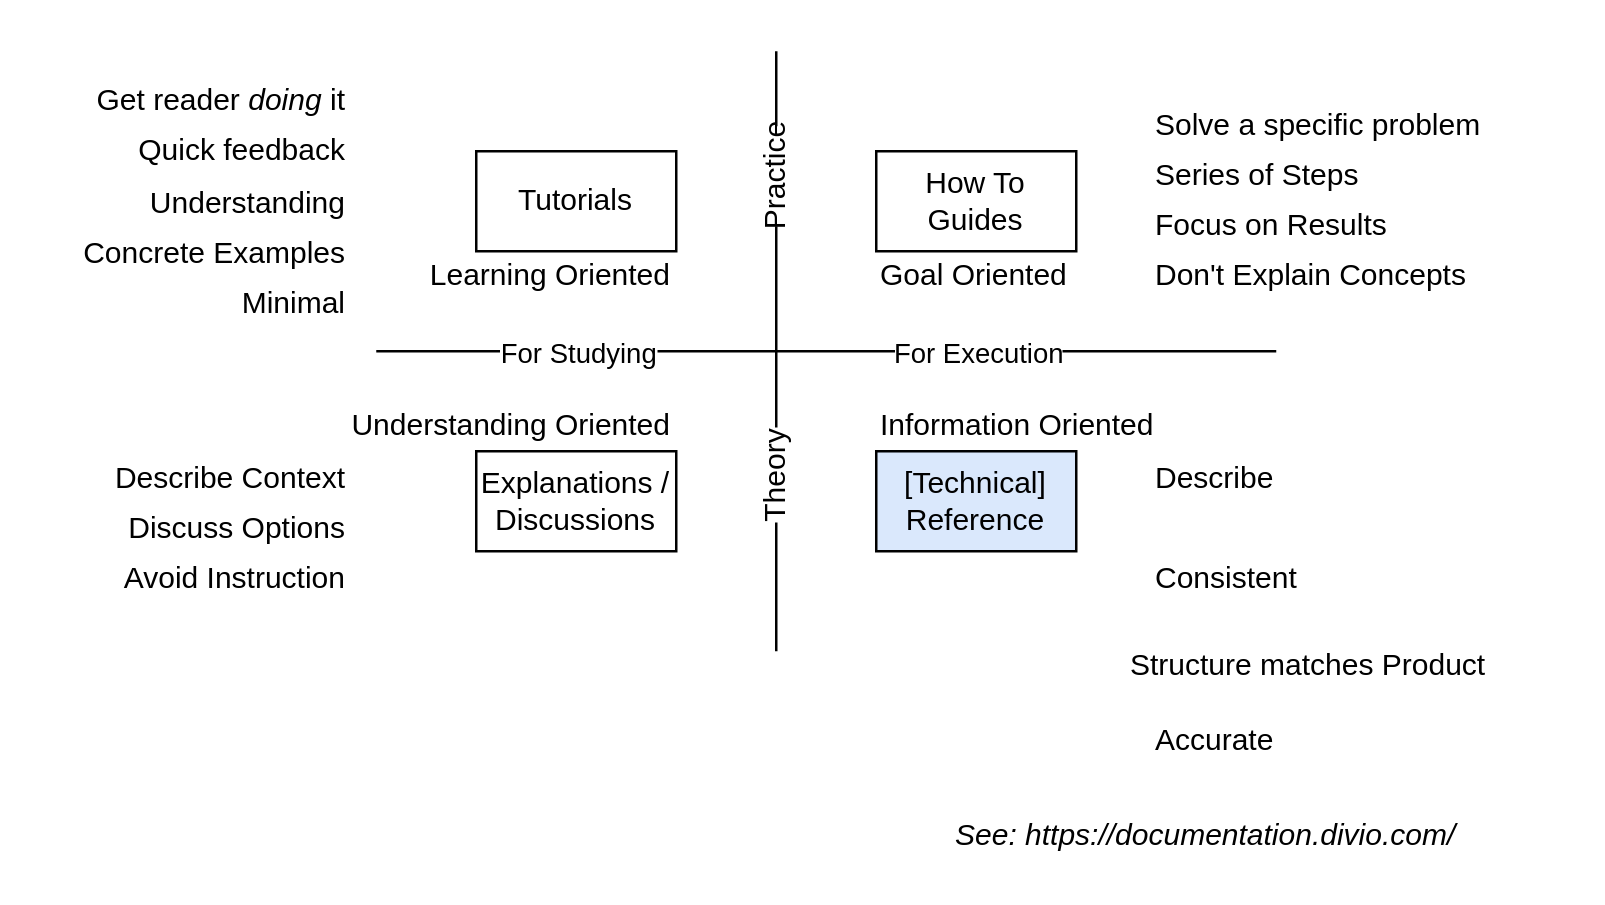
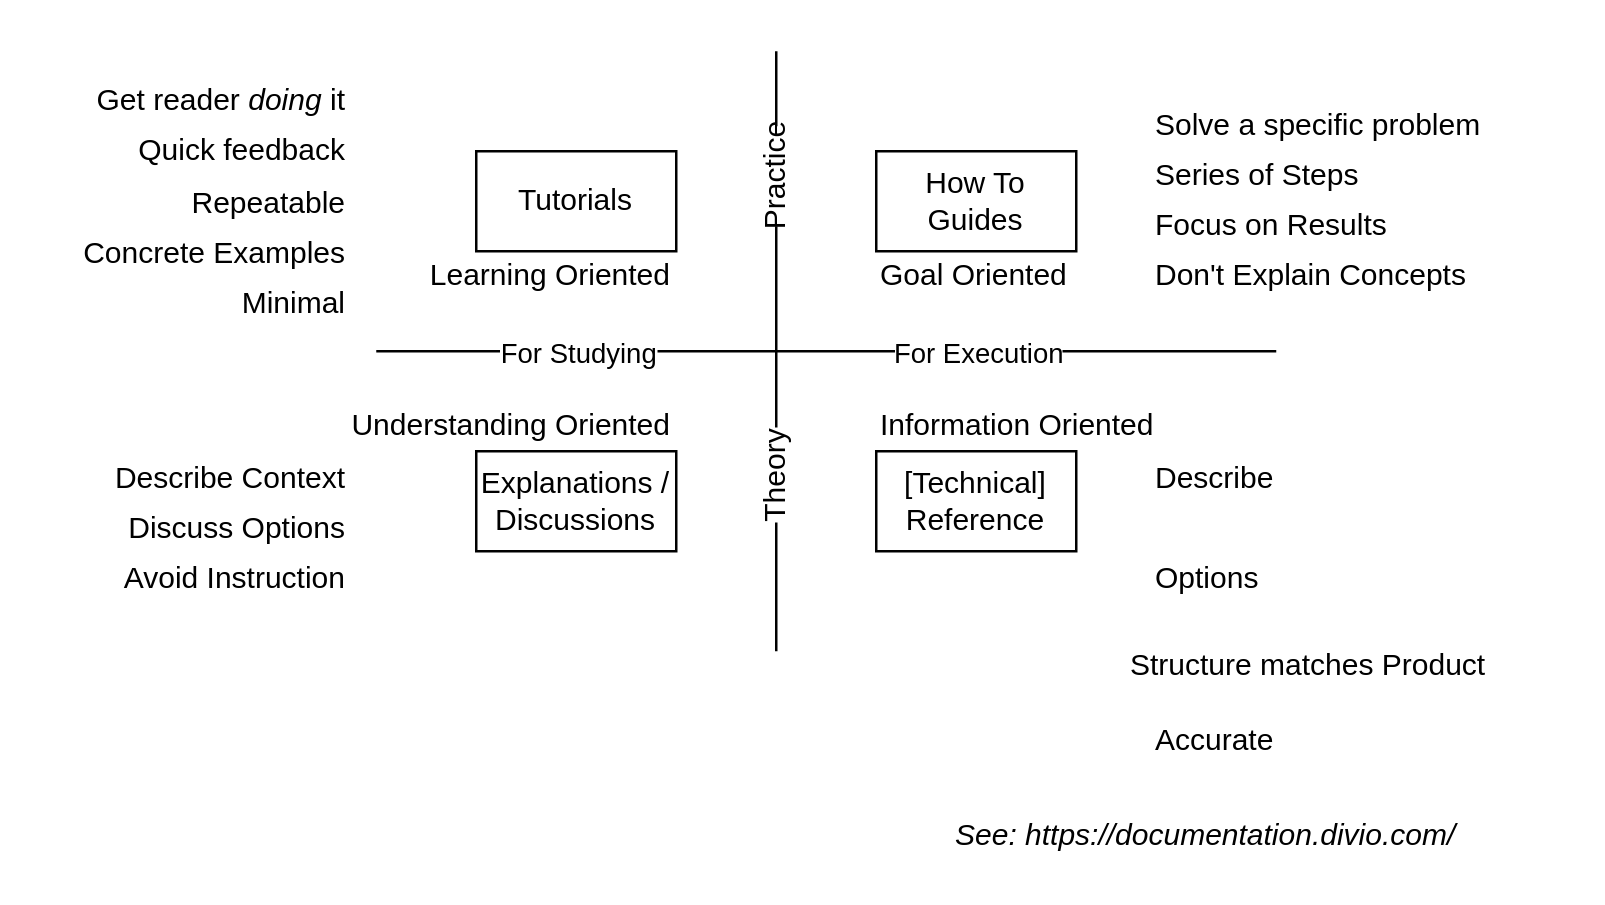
  <mxCell id="0" />
  <mxCell id="1" parent="0" />
  <mxCell id="2" value="" style="endArrow=none;html=1;" edge="1" parent="1" target="15"><mxGeometry width="50" height="50" relative="1" as="geometry"><mxPoint x="310" y="260" as="sourcePoint" /><mxPoint x="310" y="20" as="targetPoint" /></mxGeometry></mxCell>
  <mxCell id="3" value="Explanations / Discussions" style="rounded=0;whiteSpace=wrap;html=1;" vertex="1" parent="1"><mxGeometry x="190" y="180" width="80" height="40" as="geometry" /></mxCell>
  <mxCell id="4" value="Tutorials" style="rounded=0;whiteSpace=wrap;html=1;" vertex="1" parent="1"><mxGeometry x="190" y="60" width="80" height="40" as="geometry" /></mxCell>
  <mxCell id="5" value="How To Guides" style="rounded=0;whiteSpace=wrap;html=1;" vertex="1" parent="1"><mxGeometry x="350" y="60" width="80" height="40" as="geometry" /></mxCell>
- <mxCell id="6" value="[Technical]&lt;br&gt;Reference" style="rounded=0;whiteSpace=wrap;html=1;fillColor=#dae8fc;" vertex="1" parent="1"><mxGeometry x="350" y="180" width="80" height="40" as="geometry" /></mxCell>
+ <mxCell id="6" value="[Technical]&lt;br&gt;Reference" style="rounded=0;whiteSpace=wrap;html=1;" vertex="1" parent="1"><mxGeometry x="350" y="180" width="80" height="40" as="geometry" /></mxCell>
  <mxCell id="7" value="Learning Oriented" style="text;html=1;strokeColor=none;fillColor=none;align=right;verticalAlign=middle;whiteSpace=wrap;rounded=0;" vertex="1" parent="1"><mxGeometry x="110" y="100" width="160" height="20" as="geometry" /></mxCell>
  <mxCell id="8" value="Understanding Oriented" style="text;html=1;strokeColor=none;fillColor=none;align=right;verticalAlign=middle;whiteSpace=wrap;rounded=0;" vertex="1" parent="1"><mxGeometry x="110" y="160" width="160" height="20" as="geometry" /></mxCell>
  <mxCell id="9" value="Goal Oriented" style="text;html=1;strokeColor=none;fillColor=none;align=left;verticalAlign=middle;whiteSpace=wrap;rounded=0;" vertex="1" parent="1"><mxGeometry x="350" y="100" width="160" height="20" as="geometry" /></mxCell>
  <mxCell id="10" value="Information Oriented" style="text;html=1;strokeColor=none;fillColor=none;align=left;verticalAlign=middle;whiteSpace=wrap;rounded=0;" vertex="1" parent="1"><mxGeometry x="350" y="160" width="160" height="20" as="geometry" /></mxCell>
  <mxCell id="11" value="" style="endArrow=none;html=1;" edge="1" parent="1"><mxGeometry width="50" height="50" relative="1" as="geometry"><mxPoint x="150" y="140" as="sourcePoint" /><mxPoint x="510" y="140" as="targetPoint" /></mxGeometry></mxCell>
  <mxCell id="12" value="For Studying" style="edgeLabel;html=1;align=center;verticalAlign=middle;resizable=0;points=[];" vertex="1" connectable="0" parent="11"><mxGeometry x="-0.664" relative="1" as="geometry"><mxPoint x="20" as="offset" /></mxGeometry></mxCell>
  <mxCell id="13" value="For Execution" style="edgeLabel;html=1;align=center;verticalAlign=middle;resizable=0;points=[];" vertex="1" connectable="0" parent="11"><mxGeometry x="-0.664" relative="1" as="geometry"><mxPoint x="180" as="offset" /></mxGeometry></mxCell>
  <mxCell id="14" value="" style="endArrow=none;html=1;" edge="1" parent="1" source="15"><mxGeometry width="50" height="50" relative="1" as="geometry"><mxPoint x="310" y="260" as="sourcePoint" /><mxPoint x="310" y="20" as="targetPoint" /></mxGeometry></mxCell>
  <mxCell id="15" value="Practice" style="text;html=1;strokeColor=none;fillColor=none;align=center;verticalAlign=middle;whiteSpace=wrap;rounded=0;rotation=-90;" vertex="1" parent="1"><mxGeometry x="290" y="60" width="40" height="20" as="geometry" /></mxCell>
  <mxCell id="16" value="Theory" style="text;html=1;strokeColor=none;fillColor=none;align=center;verticalAlign=middle;whiteSpace=wrap;rounded=0;rotation=-90;labelBackgroundColor=#ffffff;" vertex="1" parent="1"><mxGeometry x="290" y="180" width="40" height="20" as="geometry" /></mxCell>
  <mxCell id="17" value="Get reader &lt;i&gt;doing&lt;/i&gt; it" style="text;html=1;strokeColor=none;fillColor=none;align=right;verticalAlign=middle;whiteSpace=wrap;rounded=0;labelBackgroundColor=#ffffff;" vertex="1" parent="1"><mxGeometry x="20" y="30" width="120" height="20" as="geometry" /></mxCell>
  <mxCell id="18" value="Quick feedback" style="text;html=1;strokeColor=none;fillColor=none;align=right;verticalAlign=middle;whiteSpace=wrap;rounded=0;labelBackgroundColor=#ffffff;" vertex="1" parent="1"><mxGeometry x="20" y="50" width="120" height="20" as="geometry" /></mxCell>
- <mxCell id="19" value="Understanding" style="text;html=1;strokeColor=none;fillColor=none;align=right;verticalAlign=middle;whiteSpace=wrap;rounded=0;labelBackgroundColor=#ffffff;" vertex="1" parent="1"><mxGeometry x="20" y="71" width="120" height="20" as="geometry" /></mxCell>
+ <mxCell id="19" value="Repeatable" style="text;html=1;strokeColor=none;fillColor=none;align=right;verticalAlign=middle;whiteSpace=wrap;rounded=0;labelBackgroundColor=#ffffff;" vertex="1" parent="1"><mxGeometry x="20" y="71" width="120" height="20" as="geometry" /></mxCell>
  <mxCell id="20" value="Concrete Examples" style="text;html=1;strokeColor=none;fillColor=none;align=right;verticalAlign=middle;whiteSpace=wrap;rounded=0;labelBackgroundColor=#ffffff;" vertex="1" parent="1"><mxGeometry x="20" y="91" width="120" height="20" as="geometry" /></mxCell>
  <mxCell id="21" value="Minimal" style="text;html=1;strokeColor=none;fillColor=none;align=right;verticalAlign=middle;whiteSpace=wrap;rounded=0;labelBackgroundColor=#ffffff;" vertex="1" parent="1"><mxGeometry x="20" y="111" width="120" height="20" as="geometry" /></mxCell>
  <mxCell id="22" value="Series of Steps" style="text;html=1;strokeColor=none;fillColor=none;align=left;verticalAlign=middle;whiteSpace=wrap;rounded=0;labelBackgroundColor=#ffffff;" vertex="1" parent="1"><mxGeometry x="460" y="60" width="150" height="20" as="geometry" /></mxCell>
  <mxCell id="23" value="Focus on Results" style="text;html=1;strokeColor=none;fillColor=none;align=left;verticalAlign=middle;whiteSpace=wrap;rounded=0;labelBackgroundColor=#ffffff;" vertex="1" parent="1"><mxGeometry x="460" y="80" width="150" height="20" as="geometry" /></mxCell>
  <mxCell id="24" value="Solve a specific problem" style="text;html=1;strokeColor=none;fillColor=none;align=left;verticalAlign=middle;whiteSpace=wrap;rounded=0;labelBackgroundColor=#ffffff;" vertex="1" parent="1"><mxGeometry x="460" y="40" width="150" height="20" as="geometry" /></mxCell>
  <mxCell id="25" value="Don't Explain Concepts" style="text;html=1;strokeColor=none;fillColor=none;align=left;verticalAlign=middle;whiteSpace=wrap;rounded=0;labelBackgroundColor=#ffffff;" vertex="1" parent="1"><mxGeometry x="460" y="100" width="150" height="20" as="geometry" /></mxCell>
  <mxCell id="26" value="Describe" style="text;html=1;strokeColor=none;fillColor=none;align=left;verticalAlign=middle;whiteSpace=wrap;rounded=0;labelBackgroundColor=#ffffff;" vertex="1" parent="1"><mxGeometry x="460" y="181" width="150" height="20" as="geometry" /></mxCell>
  <mxCell id="27" value="Accurate" style="text;html=1;strokeColor=none;fillColor=none;align=left;verticalAlign=middle;whiteSpace=wrap;rounded=0;labelBackgroundColor=#ffffff;" vertex="1" parent="1"><mxGeometry x="460" y="286" width="150" height="20" as="geometry" /></mxCell>
- <mxCell id="28" value="Consistent" style="text;html=1;strokeColor=none;fillColor=none;align=left;verticalAlign=middle;whiteSpace=wrap;rounded=0;labelBackgroundColor=#ffffff;" vertex="1" parent="1"><mxGeometry x="460" y="221" width="150" height="20" as="geometry" /></mxCell>
+ <mxCell id="28" value="Options" style="text;html=1;strokeColor=none;fillColor=none;align=left;verticalAlign=middle;whiteSpace=wrap;rounded=0;labelBackgroundColor=#ffffff;" vertex="1" parent="1"><mxGeometry x="460" y="221" width="150" height="20" as="geometry" /></mxCell>
  <mxCell id="29" value="Structure matches Product" style="text;html=1;strokeColor=none;fillColor=none;align=left;verticalAlign=middle;whiteSpace=wrap;rounded=0;labelBackgroundColor=#ffffff;" vertex="1" parent="1"><mxGeometry x="450" y="256" width="150" height="20" as="geometry" /></mxCell>
  <mxCell id="30" value="Describe Context" style="text;html=1;strokeColor=none;fillColor=none;align=right;verticalAlign=middle;whiteSpace=wrap;rounded=0;labelBackgroundColor=#ffffff;" vertex="1" parent="1"><mxGeometry x="20" y="181" width="120" height="20" as="geometry" /></mxCell>
  <mxCell id="31" value="Discuss Options" style="text;html=1;strokeColor=none;fillColor=none;align=right;verticalAlign=middle;whiteSpace=wrap;rounded=0;labelBackgroundColor=#ffffff;" vertex="1" parent="1"><mxGeometry x="20" y="201" width="120" height="20" as="geometry" /></mxCell>
  <mxCell id="32" value="Avoid Instruction" style="text;html=1;strokeColor=none;fillColor=none;align=right;verticalAlign=middle;whiteSpace=wrap;rounded=0;labelBackgroundColor=#ffffff;" vertex="1" parent="1"><mxGeometry x="20" y="221" width="120" height="20" as="geometry" /></mxCell>
  <mxCell id="33" value="&lt;i&gt;See: https://documentation.divio.com/&lt;/i&gt;" style="text;whiteSpace=wrap;html=1;" vertex="1" parent="1"><mxGeometry x="380" y="320" width="240" height="20" as="geometry" /></mxCell>
